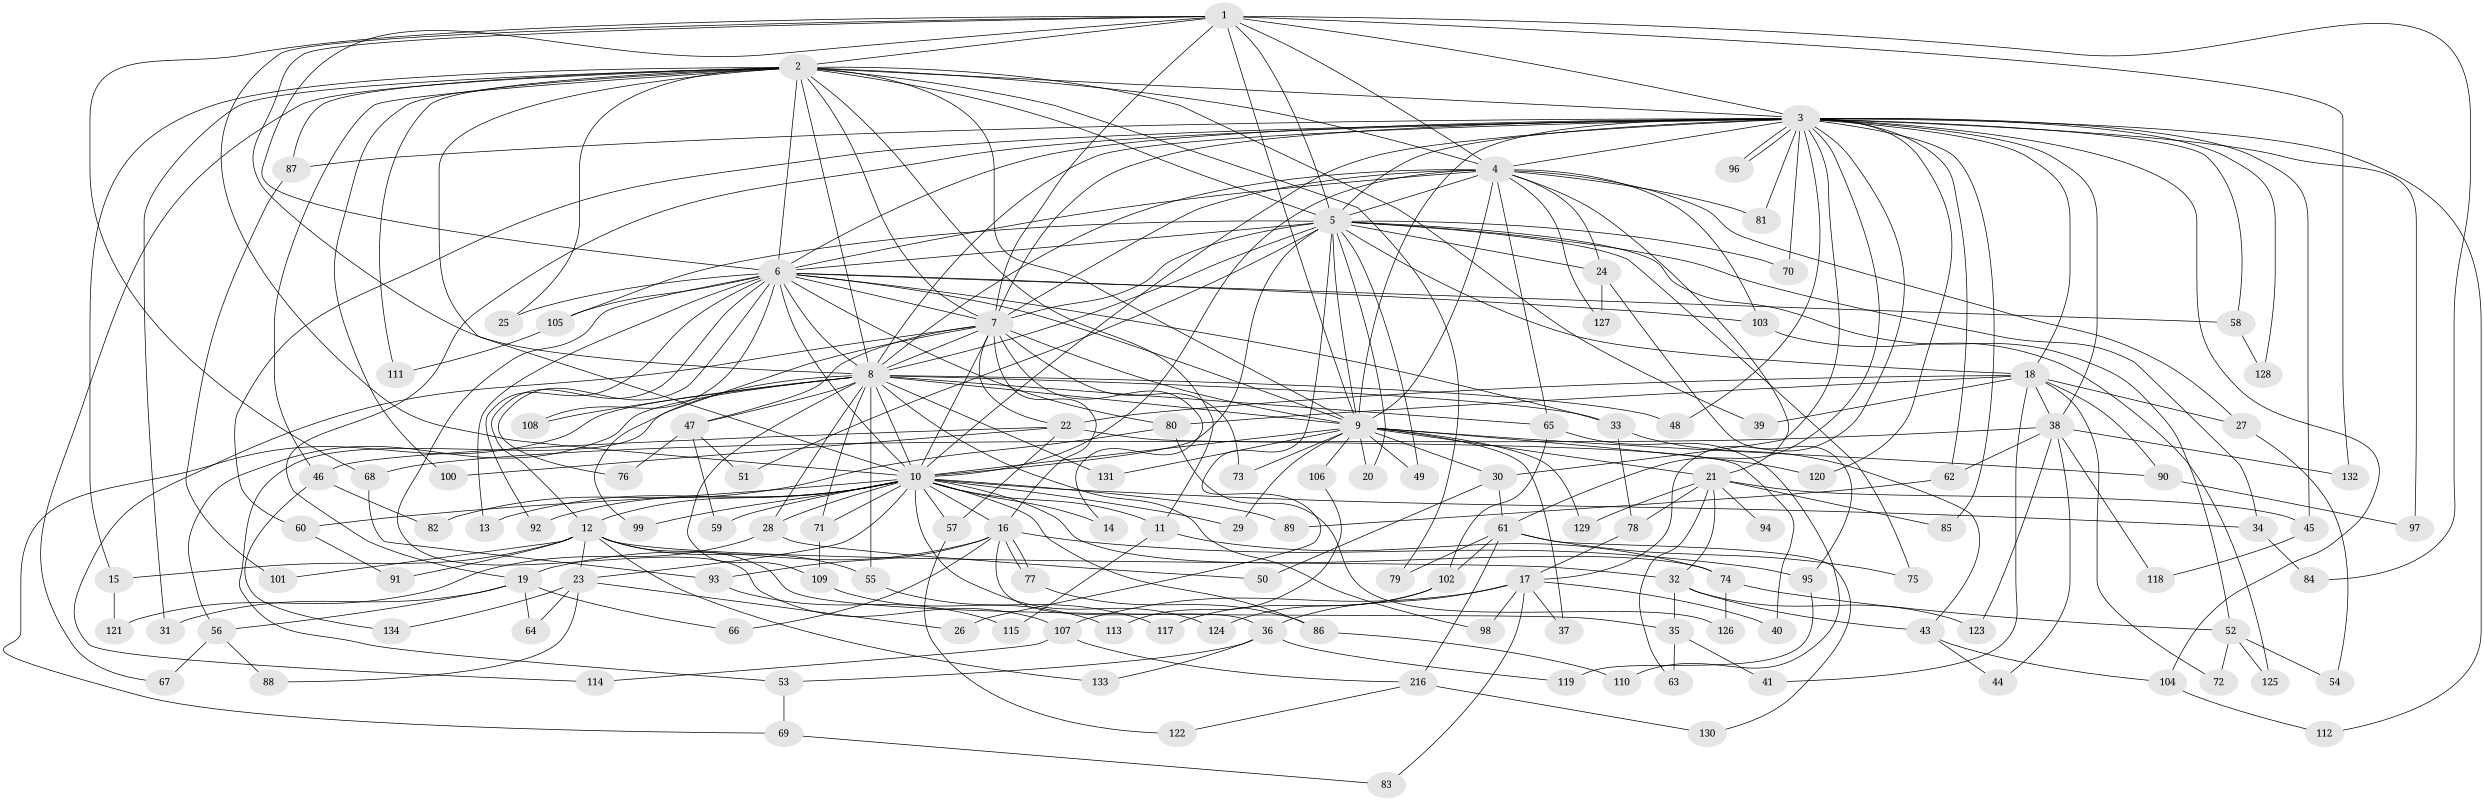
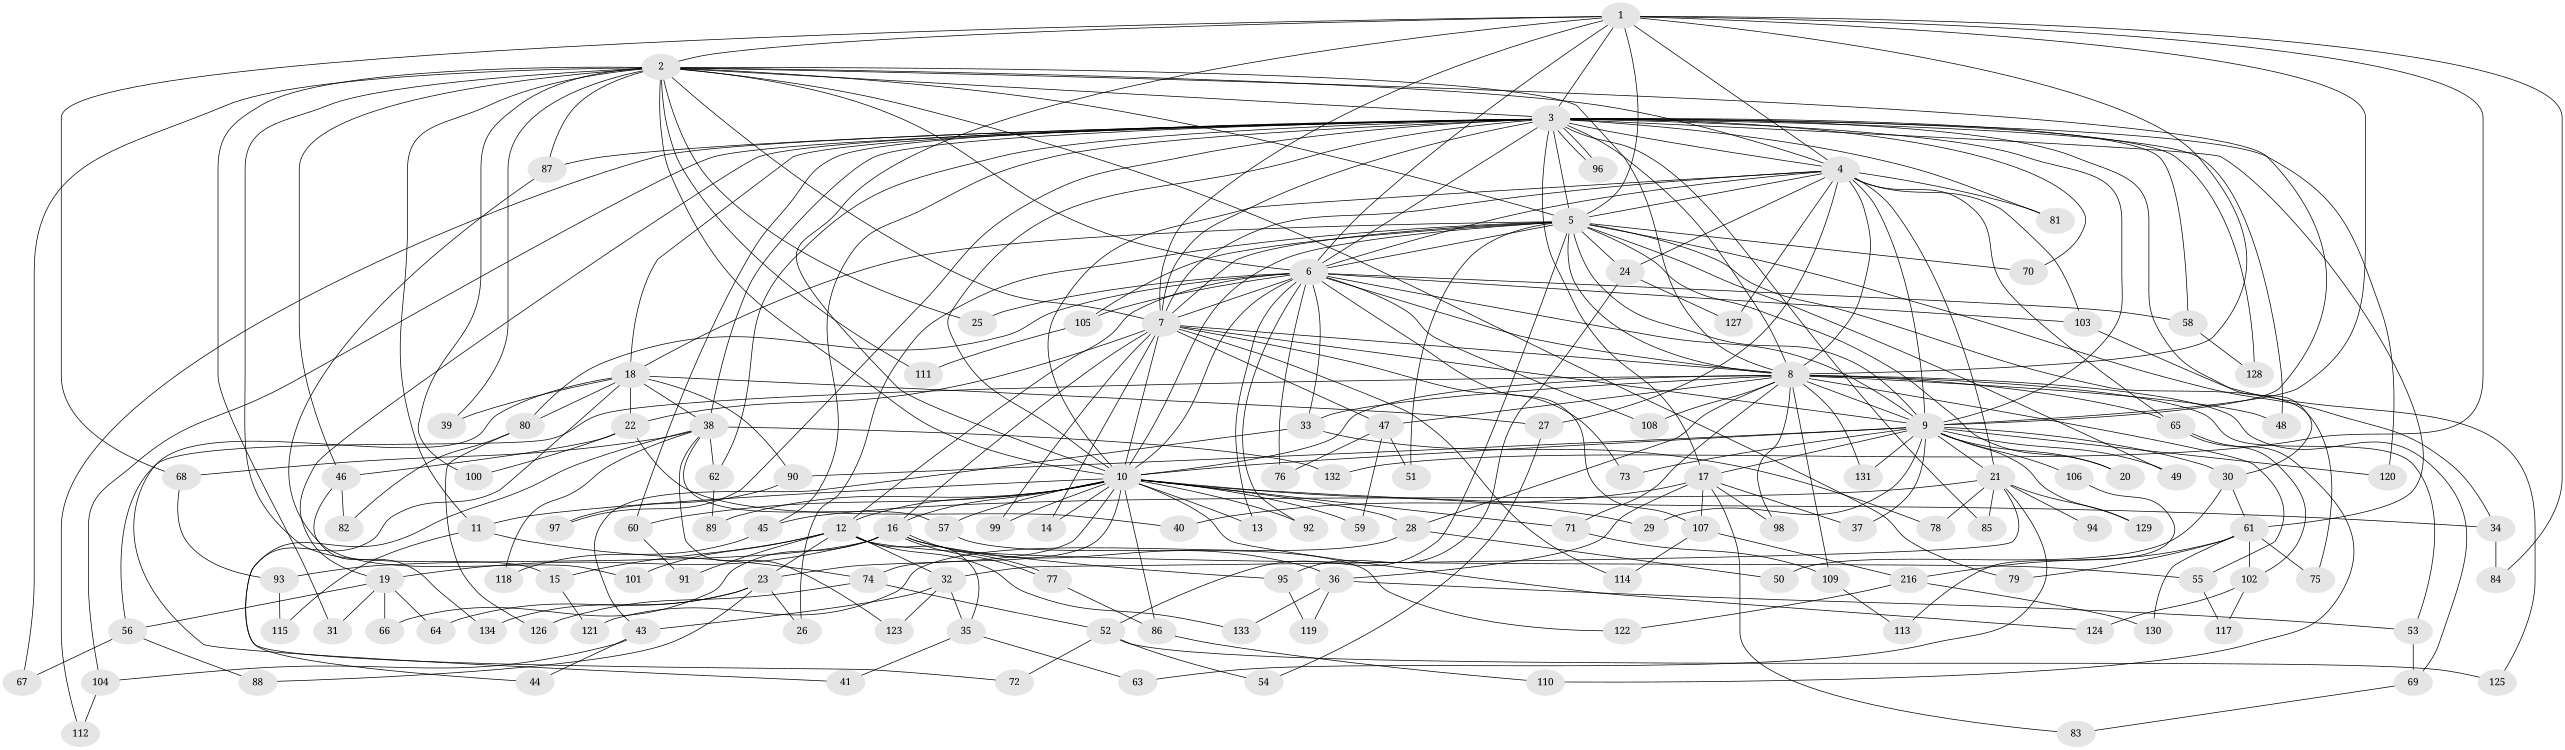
  graph {
    fontname="Noto Serif"
    node [color=gray90 fontname="Noto Serif" style=filled]
    edge [fontname="Noto Serif"]
    1
    2
    3
    4
    5
    6
    7
    8
    9
    10
    68
    84
    132
    11
    15
    25
    31
    39
    46
    67
    79
    87
    100
    111
    17
    18
    19
    30
    38
    45
    48
    58
    60
    61
    62
    70
    81
    85
    96
    97
    104
    112
    120
    128
    21
    24
    27
    65
    103
    127
    20
    26
    34
    49
    51
    52
    75
    105
    12
    13
    33
    76
    80
    92
    107
    108
    14
    16
    22
    47
    73
    99
    114
    28
    53
    55
    56
    69
    71
    98
    109
    131
    29
    37
    90
    106
    129
    23
    57
    59
    74
    86
    89
    124
    93
    115
    121
    134
    82
    101
    36
    40
    83
    41
    72
    66
    64
    50
    123
    44
    118
    91
    102
    n114 [label=216]
    130
    32
    63
    78
    94
    95
    54
    110
    125
    35
    133
    43
    126
    77
    117
    88
    113
    122
    119
    1 -- 2
    1 -- 3
    1 -- 4
    1 -- 5
    1 -- 6
    1 -- 7
    1 -- 8
    1 -- 9
    1 -- 10
    1 -- 68
    1 -- 84
    1 -- 132
    2 -- 3
    2 -- 4
    2 -- 5
    2 -- 6
    2 -- 7
    2 -- 8
    2 -- 9
    2 -- 10
    2 -- 11
    2 -- 15
    2 -- 25
    2 -- 31
    2 -- 39
    2 -- 46
    2 -- 67
    2 -- 79
    2 -- 87
    2 -- 100
    2 -- 111
    3 -- 4
    3 -- 5
    3 -- 6
    3 -- 7
    3 -- 8
    3 -- 9
    3 -- 10
    3 -- 87
    3 -- 17
    3 -- 18
    3 -- 19
    3 -- 30
    3 -- 38
    3 -- 45
    3 -- 48
    3 -- 58
    3 -- 60
    3 -- 61
    3 -- 62
    3 -- 70
    3 -- 81
    3 -- 85
    3 -- 96
    3 -- 96
    3 -- 97
    3 -- 104
    3 -- 112
    3 -- 120
    3 -- 128
    4 -- 5
    4 -- 6
    4 -- 7
    4 -- 8
    4 -- 9
    4 -- 10
    4 -- 81
    4 -- 21
    4 -- 24
    4 -- 27
    4 -- 65
    4 -- 103
    4 -- 127
    5 -- 6
    5 -- 7
    5 -- 8
    5 -- 9
    5 -- 10
    5 -- 18
    5 -- 70
    5 -- 24
    5 -- 20
    5 -- 26
    5 -- 34
    5 -- 49
    5 -- 51
    5 -- 52
    5 -- 75
    5 -- 105
    6 -- 7
    6 -- 8
    6 -- 9
    6 -- 10
    6 -- 25
    6 -- 58
    6 -- 103
    6 -- 105
    6 -- 12
    6 -- 13
    6 -- 33
    6 -- 76
    6 -- 80
    6 -- 92
    6 -- 107
    6 -- 108
    7 -- 8
    7 -- 9
    7 -- 10
    7 -- 14
    7 -- 16
    7 -- 22
    7 -- 47
    7 -- 73
    7 -- 99
    7 -- 114
    8 -- 9
    8 -- 10
    8 -- 48
    8 -- 65
    8 -- 33
    8 -- 108
    8 -- 47
    8 -- 28
    8 -- 53
    8 -- 55
    8 -- 56
    8 -- 69
    8 -- 71
    8 -- 98
    8 -- 109
    8 -- 131
    9 -- 10
-   78 -- 17
+   9 -- 17
    9 -- 30
    9 -- 120
    9 -- 21
    9 -- 20
    9 -- 49
    9 -- 73
    9 -- 131
    9 -- 29
    9 -- 37
    9 -- 90
    9 -- 106
    9 -- 129
    10 -- 11
    10 -- 60
    10 -- 34
    10 -- 12
    10 -- 13
    10 -- 92
    10 -- 14
    10 -- 16
    10 -- 99
    10 -- 28
    10 -- 71
    10 -- 29
    10 -- 23
    10 -- 57
    10 -- 59
    10 -- 74
    10 -- 86
    10 -- 89
    10 -- 124
    68 -- 93
    11 -- 74
    11 -- 115
    15 -- 121
    46 -- 134
    46 -- 82
    87 -- 101
    17 -- 107
    17 -- 98
    17 -- 37
    17 -- 36
    17 -- 40
    17 -- 83
    18 -- 39
    18 -- 38
    18 -- 27
    18 -- 80
    18 -- 22
    18 -- 90
    18 -- 41
    18 -- 72
    19 -- 31
    19 -- 56
    19 -- 66
    19 -- 64
    30 -- 61
    30 -- 50
    38 -- 68
    38 -- 132
    38 -- 62
-   22 -- 57
+   38 -- 57
    38 -- 123
    38 -- 44
    38 -- 118
    45 -- 118
    58 -- 128
    60 -- 91
    61 -- 79
    61 -- 75
    61 -- 102
    61 -- n114
    61 -- 130
    62 -- 89
    104 -- 112
    21 -- 45
    21 -- 85
    21 -- 129
    21 -- 32
    21 -- 63
    21 -- 78
    21 -- 94
    24 -- 127
    24 -- 95
    27 -- 54
    65 -- 102
    65 -- 110
    103 -- 125
    34 -- 84
    52 -- 72
    52 -- 54
    52 -- 125
    105 -- 111
    12 -- 15
    12 -- 55
    12 -- 23
    12 -- 101
    12 -- 91
    12 -- 32
    12 -- 35
    12 -- 133
    33 -- 78
    33 -- 43
    80 -- 82
    80 -- 126
    107 -- 114
    107 -- n114
    16 -- 19
    16 -- 93
    16 -- 36
    16 -- 66
    16 -- 95
    16 -- 77
    16 -- 77
    22 -- 46
    22 -- 100
    22 -- 40
    47 -- 51
    47 -- 76
    47 -- 59
    28 -- 121
    28 -- 50
    53 -- 69
    55 -- 117
    56 -- 67
    56 -- 88
    69 -- 83
    71 -- 109
    109 -- 113
    90 -- 97
    106 -- 113
    23 -- 26
    23 -- 134
    23 -- 64
    23 -- 88
    57 -- 122
    74 -- 52
    74 -- 126
    86 -- 110
    93 -- 115
    36 -- 53
    36 -- 133
    36 -- 119
    102 -- 124
    102 -- 117
    n114 -- 130
    n114 -- 122
    32 -- 123
    32 -- 35
    32 -- 43
    95 -- 119
    35 -- 41
    35 -- 63
    43 -- 104
    43 -- 44
    77 -- 86
  }
